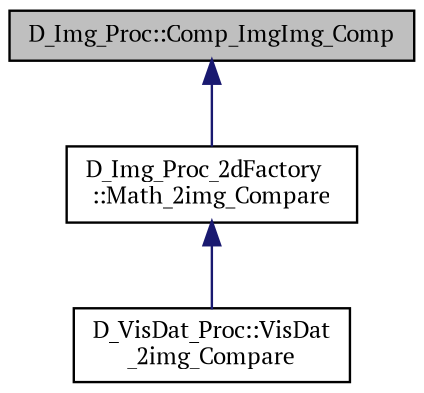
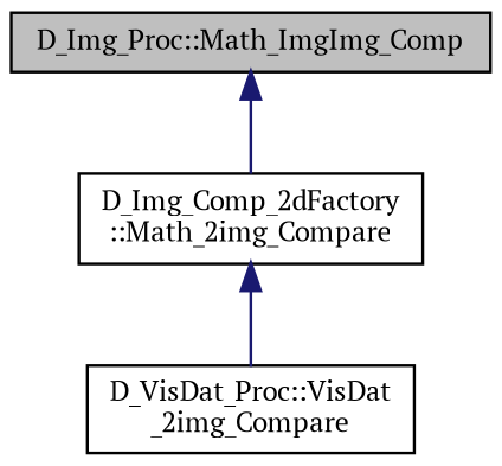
  digraph {
    fontname="PT Serif"
    rankdir=TB
    node [color=black fillcolor=white fontname="PT Serif" fontsize=10 shape=record style=filled]
    edge [color=midnightblue dir=back fontname="PT Serif" fontsize=10 labelfontname=Helvetica labelfontsize=10 style=solid]
-   n1 [fillcolor=grey75 fontcolor=black height=0.2 label="D_Img_Proc::Comp_ImgImg_Comp" width=0.4]
-   n2 [height=0.2 label="D_Img_Proc_2dFactory\l::Math_2img_Compare" width=0.4]
+   n1 [fillcolor=grey75 fontcolor=black height=0.2 label="D_Img_Proc::Math_ImgImg_Comp" width=0.4]
+   n2 [height=0.2 label="D_Img_Comp_2dFactory\l::Math_2img_Compare" width=0.4]
    n3 [height=0.2 label="D_VisDat_Proc::VisDat\l_2img_Compare" width=0.4]
    n1 -> n2
    n2 -> n3
  }
